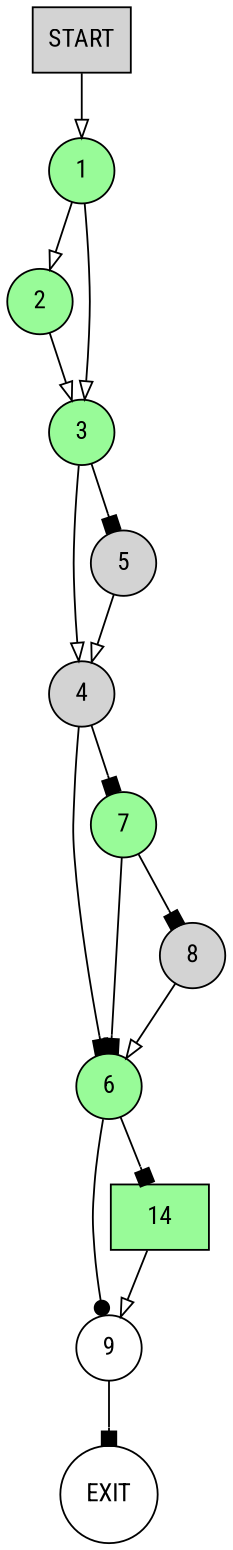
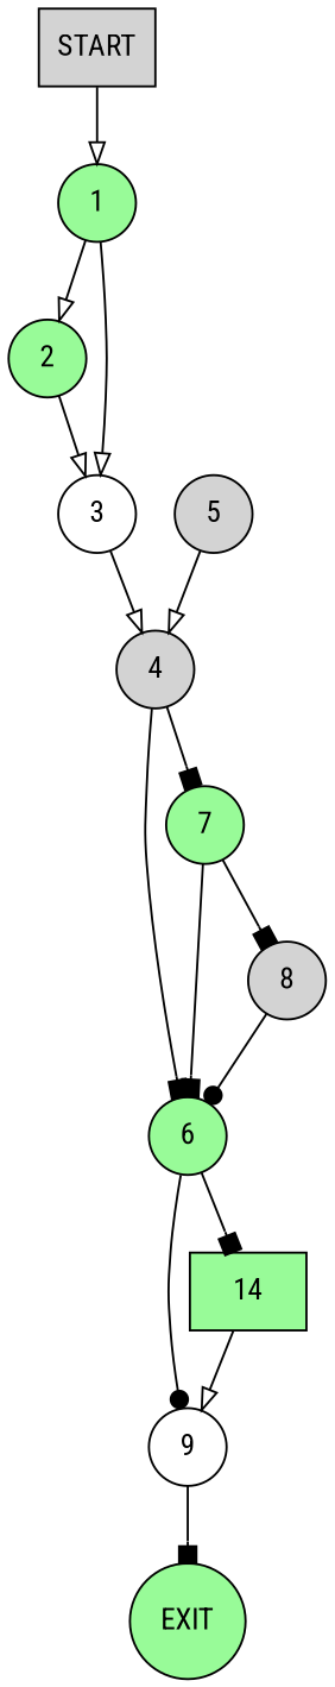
  digraph {
    fontname="Roboto Condensed"
    node [fillcolor=palegreen fontname="Roboto Condensed" shape=circle style=filled]
    edge [arrowhead=onormal fontname="Roboto Condensed"]
    n1 [fillcolor=lightgrey label=START shape=box]
    1
    2
-   3
-   n5 [fillcolor=white label=EXIT]
+   3 [fillcolor=white]
+   n5 [label=EXIT]
    4 [fillcolor=lightgrey]
    5 [fillcolor=lightgrey]
    6
    7
    9 [fillcolor=white]
    n11 [label=14 shape=box]
    8 [fillcolor=lightgrey]
    n1 -> 1
    1 -> 2
    1 -> 3
    2 -> 3
    3 -> 4
-   3 -> 5 [arrowhead=box]
    4 -> 6 [arrowhead=box]
    4 -> 7 [arrowhead=box]
    5 -> 4
    6 -> 9 [arrowhead=dot]
    6 -> n11 [arrowhead=box]
    7 -> 6 [arrowhead=box]
    7 -> 8 [arrowhead=box]
    9 -> n5 [arrowhead=box]
    n11 -> 9
-   8 -> 6
+   8 -> 6 [arrowhead=dot]
  }
